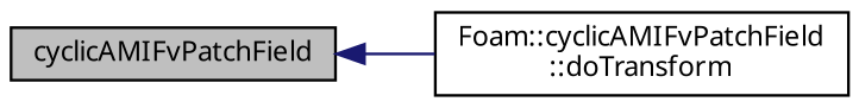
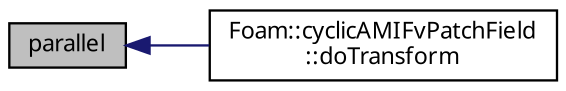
  digraph {
    rankdir=LR
    fontname="Noto Sans"
    node [color=black fontname="Noto Sans" fontsize=10 shape=record]
-   n1 [fillcolor=grey75 fontcolor=black height=0.2 label=cyclicAMIFvPatchField style=filled width=0.4]
+   n1 [fillcolor=grey75 fontcolor=black height=0.2 label=parallel style=filled width=0.4]
    n2 [height=0.2 label="Foam::cyclicAMIFvPatchField\l::doTransform" width=0.4]
    n1 -> n2 [color=midnightblue dir=back fontname="Noto Sans" fontsize=10 labelfontname=FreeSans labelfontsize=10 style=solid]
  }
